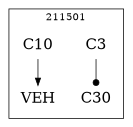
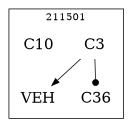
  strict digraph {
    node [fontsize=20 shape=plaintext]
    n1 [label=VEH]
    n2 [label=C3]
-   n3 [label=C30]
+   n3 [label=C36]
    n4 [label=C10]
    subgraph cluster_1 {
      label=211501
      labeldoc=t
      n1
      n2
      n3
      n4
    }
-   n4 -> n1 [arrowhead=normal]
+   n2 -> n1 [arrowhead=normal]
    n2 -> n3 [arrowhead=dot]
  }
